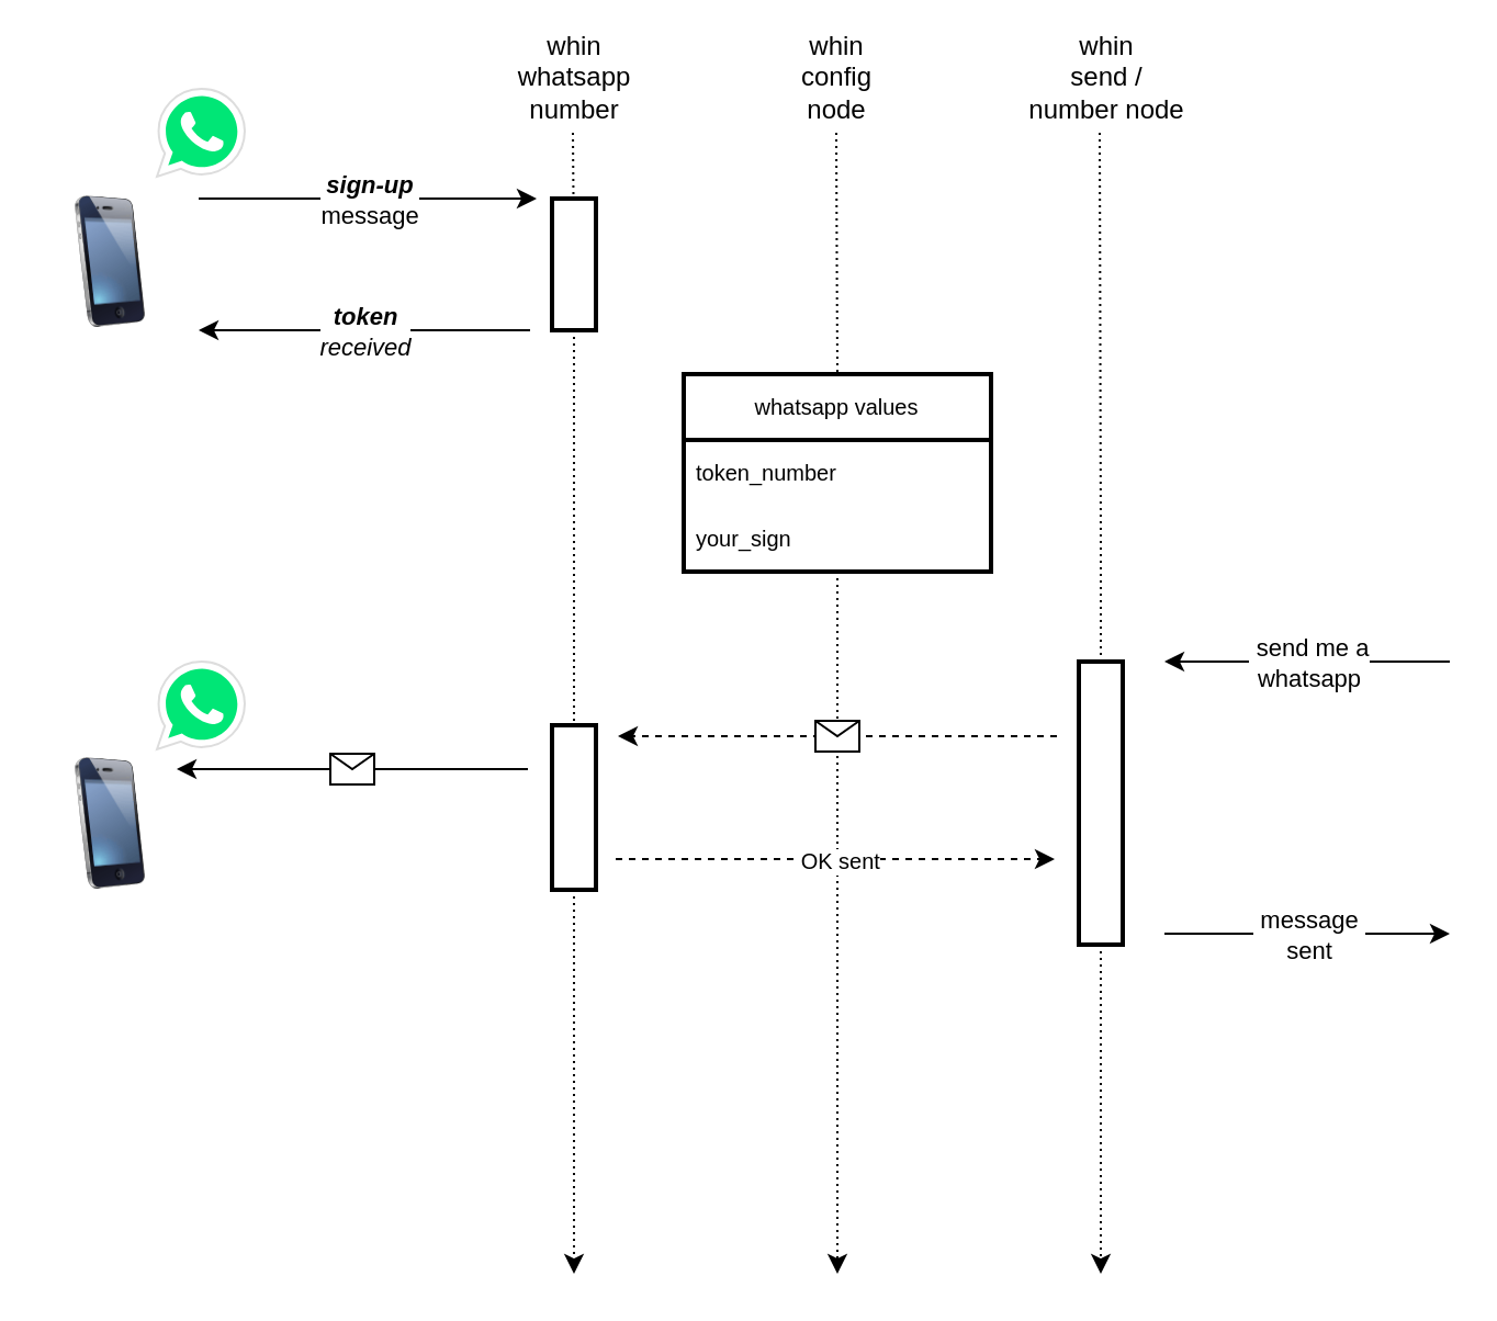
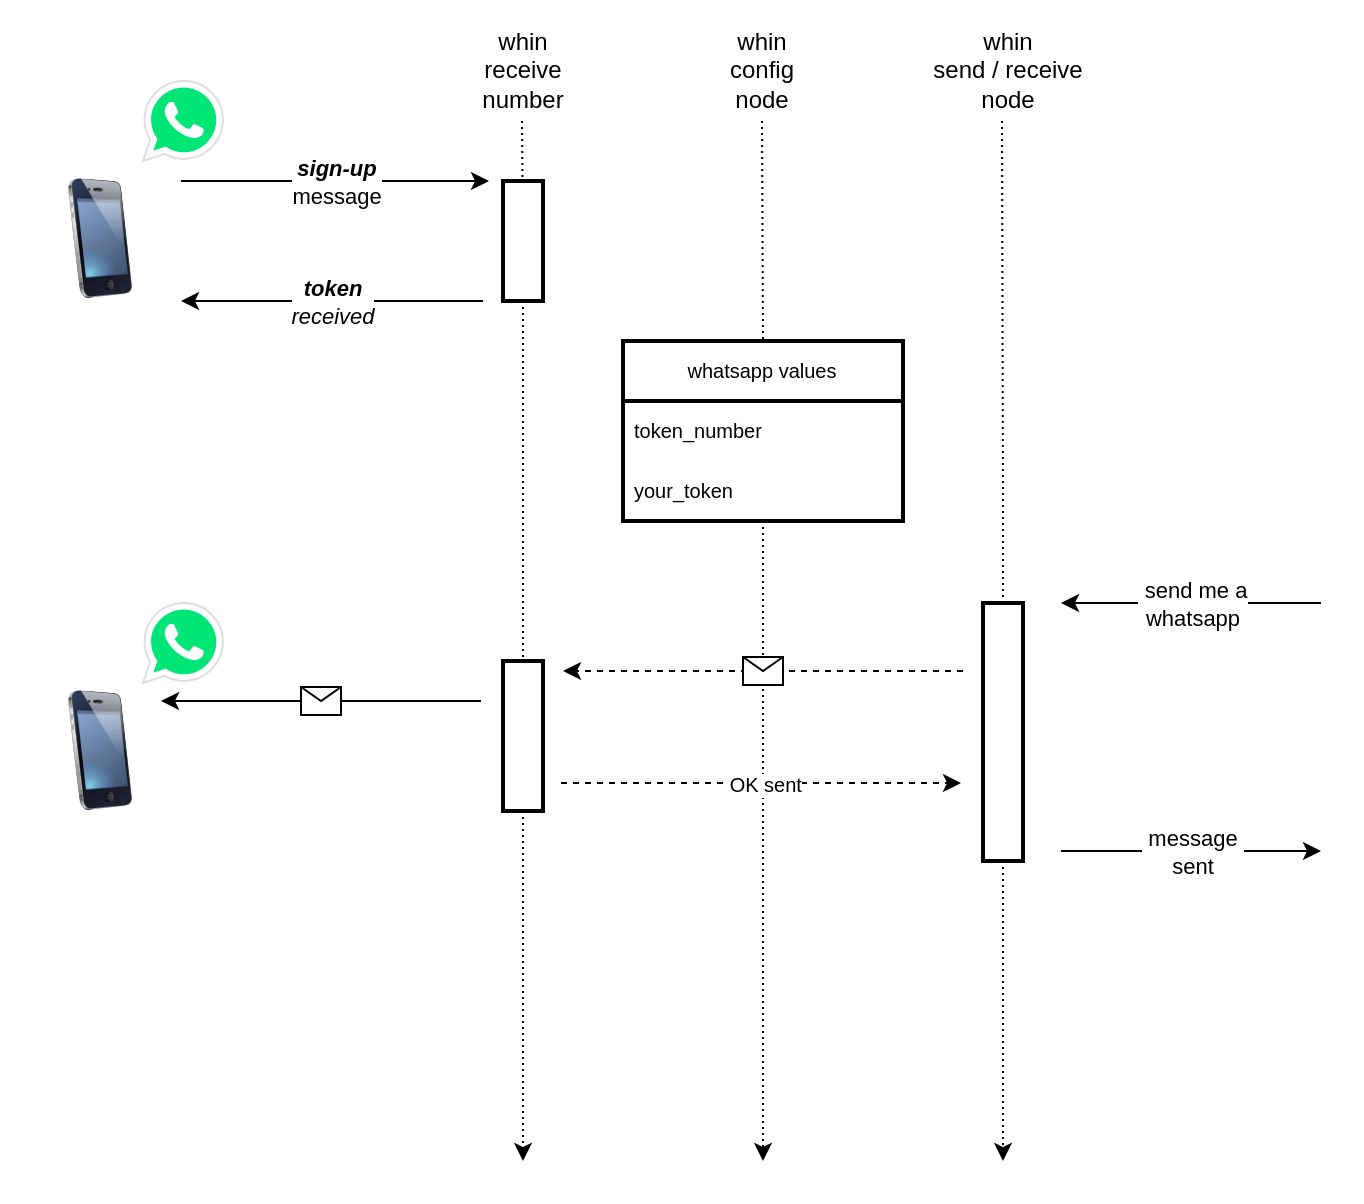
  <mxCell id="0" />
  <mxCell id="1" parent="0" />
  <mxCell id="2" value="" style="endArrow=classic;html=1;rounded=0;startArrow=none;dashed=1;dashPattern=1 2;strokeWidth=1;" edge="1" parent="1" source="3"><mxGeometry width="50" height="50" relative="1" as="geometry"><mxPoint x="260.5" y="60" as="sourcePoint" /><mxPoint x="261" y="580" as="targetPoint" /></mxGeometry></mxCell>
  <mxCell id="3" value="" style="verticalLabelPosition=bottom;verticalAlign=top;html=1;shape=mxgraph.basic.rect;fillColor2=none;strokeWidth=2;size=20;indent=5;" vertex="1" parent="1"><mxGeometry x="251" y="90" width="20" height="60" as="geometry" /></mxCell>
  <mxCell id="4" value="" style="endArrow=none;html=1;rounded=0;dashed=1;dashPattern=1 2;" edge="1" parent="1" target="3"><mxGeometry width="50" height="50" relative="1" as="geometry"><mxPoint x="260.5" y="60" as="sourcePoint" /><mxPoint x="260.5" y="660" as="targetPoint" /></mxGeometry></mxCell>
  <mxCell id="5" value="" style="endArrow=classic;html=1;rounded=0;startArrow=none;exitX=0.5;exitY=1;exitDx=0;exitDy=0;dashed=1;dashPattern=1 2;" edge="1" parent="1" source="25"><mxGeometry width="50" height="50" relative="1" as="geometry"><mxPoint x="381" y="250" as="sourcePoint" /><mxPoint x="381" y="580" as="targetPoint" /></mxGeometry></mxCell>
  <mxCell id="6" value="" style="endArrow=none;html=1;rounded=0;entryX=0.5;entryY=0;entryDx=0;entryDy=0;dashed=1;dashPattern=1 2;" edge="1" parent="1"><mxGeometry width="50" height="50" relative="1" as="geometry"><mxPoint x="380.5" y="60" as="sourcePoint" /><mxPoint x="381" y="170" as="targetPoint" /></mxGeometry></mxCell>
  <mxCell id="7" value="" style="endArrow=classic;html=1;rounded=0;startArrow=none;dashed=1;dashPattern=1 2;" edge="1" parent="1" source="8"><mxGeometry width="50" height="50" relative="1" as="geometry"><mxPoint x="500.5" y="60" as="sourcePoint" /><mxPoint x="501" y="580" as="targetPoint" /><Array as="points"><mxPoint x="501" y="510" /></Array></mxGeometry></mxCell>
  <mxCell id="8" value="" style="verticalLabelPosition=bottom;verticalAlign=top;html=1;shape=mxgraph.basic.rect;fillColor2=none;strokeWidth=2;size=20;indent=5;" vertex="1" parent="1"><mxGeometry x="491" y="301" width="20" height="129" as="geometry" /></mxCell>
  <mxCell id="9" value="" style="endArrow=none;html=1;rounded=0;dashed=1;dashPattern=1 2;" edge="1" parent="1" target="8"><mxGeometry width="50" height="50" relative="1" as="geometry"><mxPoint x="500.5" y="60" as="sourcePoint" /><mxPoint x="500.5" y="660" as="targetPoint" /><Array as="points"><mxPoint x="501" y="250" /></Array></mxGeometry></mxCell>
  <mxCell id="10" value="" style="endArrow=classic;html=1;rounded=0;" edge="1" parent="1"><mxGeometry relative="1" as="geometry"><mxPoint x="90" y="90" as="sourcePoint" /><mxPoint x="244" y="90" as="targetPoint" /></mxGeometry></mxCell>
  <mxCell id="11" value="&lt;div&gt;&lt;i&gt;&lt;b&gt;sign-up&lt;/b&gt;&lt;/i&gt;&lt;/div&gt;&lt;div&gt;message&lt;/div&gt;" style="edgeLabel;resizable=0;html=1;align=center;verticalAlign=middle;" connectable="0" vertex="1" parent="10"><mxGeometry relative="1" as="geometry" /></mxCell>
  <mxCell id="12" value="" style="endArrow=classic;html=1;rounded=0;" edge="1" parent="1"><mxGeometry relative="1" as="geometry"><mxPoint x="241" y="150" as="sourcePoint" /><mxPoint x="90" y="150" as="targetPoint" /></mxGeometry></mxCell>
  <mxCell id="13" value="&lt;div&gt;&lt;i&gt;&lt;b&gt;token&lt;/b&gt;&lt;/i&gt;&lt;/div&gt;&lt;div&gt;&lt;i&gt;received&lt;br&gt;&lt;b&gt;&lt;/b&gt;&lt;/i&gt;&lt;/div&gt;" style="edgeLabel;resizable=0;html=1;align=center;verticalAlign=middle;" connectable="0" vertex="1" parent="12"><mxGeometry relative="1" as="geometry" /></mxCell>
  <mxCell id="14" value="" style="dashed=0;outlineConnect=0;html=1;align=center;labelPosition=center;verticalLabelPosition=bottom;verticalAlign=top;shape=mxgraph.weblogos.whatsapp;fillColor=#00E676;strokeColor=#dddddd" vertex="1" parent="1"><mxGeometry x="71" y="40" width="40" height="40" as="geometry" /></mxCell>
  <mxCell id="15" value="" style="image;html=1;image=img/lib/clip_art/telecommunication/iPhone_128x128.png;aspect=fixed;" vertex="1" parent="1"><mxGeometry x="20" y="89" width="60" height="60" as="geometry" /></mxCell>
  <mxCell id="16" value="&lt;div style=&quot;font-size: 12px;&quot;&gt;whin &lt;br style=&quot;font-size: 12px;&quot;&gt;&lt;/div&gt;&lt;div style=&quot;font-size: 12px;&quot;&gt;config node&lt;/div&gt;" style="text;html=1;strokeColor=none;fillColor=none;align=center;verticalAlign=middle;whiteSpace=wrap;rounded=0;fontSize=12;" vertex="1" parent="1"><mxGeometry x="351" y="20" width="60" height="30" as="geometry" /></mxCell>
- <mxCell id="17" value="&lt;div style=&quot;font-size: 12px;&quot;&gt;whin &lt;br style=&quot;font-size: 12px;&quot;&gt;&lt;/div&gt;&lt;div style=&quot;font-size: 12px;&quot;&gt;whatsapp&lt;/div&gt;&lt;div style=&quot;font-size: 12px;&quot;&gt;number&lt;br style=&quot;font-size: 12px;&quot;&gt;&lt;/div&gt;" style="text;html=1;strokeColor=none;fillColor=none;align=center;verticalAlign=middle;whiteSpace=wrap;rounded=0;fontSize=12;" vertex="1" parent="1"><mxGeometry x="230.5" y="20" width="61" height="30" as="geometry" /></mxCell>
- <mxCell id="18" value="&lt;div style=&quot;font-size: 12px;&quot;&gt;whin &lt;br style=&quot;font-size: 12px;&quot;&gt;&lt;/div&gt;&lt;div style=&quot;font-size: 12px;&quot;&gt;send / number node&lt;/div&gt;" style="text;html=1;strokeColor=none;fillColor=none;align=center;verticalAlign=middle;whiteSpace=wrap;rounded=0;fontSize=12;" vertex="1" parent="1"><mxGeometry x="465" y="20" width="78" height="30" as="geometry" /></mxCell>
+ <mxCell id="17" value="&lt;div style=&quot;font-size: 12px;&quot;&gt;whin &lt;br style=&quot;font-size: 12px;&quot;&gt;&lt;/div&gt;&lt;div style=&quot;font-size: 12px;&quot;&gt;receive&lt;/div&gt;&lt;div style=&quot;font-size: 12px;&quot;&gt;number&lt;br style=&quot;font-size: 12px;&quot;&gt;&lt;/div&gt;" style="text;html=1;strokeColor=none;fillColor=none;align=center;verticalAlign=middle;whiteSpace=wrap;rounded=0;fontSize=12;" vertex="1" parent="1"><mxGeometry x="230.5" y="20" width="61" height="30" as="geometry" /></mxCell>
+ <mxCell id="18" value="&lt;div style=&quot;font-size: 12px;&quot;&gt;whin &lt;br style=&quot;font-size: 12px;&quot;&gt;&lt;/div&gt;&lt;div style=&quot;font-size: 12px;&quot;&gt;send / receive node&lt;/div&gt;" style="text;html=1;strokeColor=none;fillColor=none;align=center;verticalAlign=middle;whiteSpace=wrap;rounded=0;fontSize=12;" vertex="1" parent="1"><mxGeometry x="465" y="20" width="78" height="30" as="geometry" /></mxCell>
  <mxCell id="19" value="" style="image;html=1;image=img/lib/clip_art/telecommunication/iPhone_128x128.png;aspect=fixed;" vertex="1" parent="1"><mxGeometry x="20" y="345" width="60" height="60" as="geometry" /></mxCell>
  <mxCell id="20" value="" style="verticalLabelPosition=bottom;verticalAlign=top;html=1;shape=mxgraph.basic.rect;fillColor2=none;strokeWidth=2;size=20;indent=5;" vertex="1" parent="1"><mxGeometry x="251" y="330" width="20" height="75" as="geometry" /></mxCell>
  <mxCell id="21" value="" style="endArrow=classic;html=1;rounded=0;" edge="1" parent="1"><mxGeometry relative="1" as="geometry"><mxPoint x="660" y="301" as="sourcePoint" /><mxPoint x="530" y="301" as="targetPoint" /></mxGeometry></mxCell>
  <mxCell id="22" value="&lt;div&gt;&amp;nbsp;send me a &lt;br&gt;&lt;/div&gt;&lt;div&gt;whatsapp&lt;br&gt;&lt;/div&gt;" style="edgeLabel;resizable=0;html=1;align=center;verticalAlign=middle;" connectable="0" vertex="1" parent="21"><mxGeometry relative="1" as="geometry" /></mxCell>
  <mxCell id="23" value="" style="endArrow=classic;html=1;rounded=0;" edge="1" parent="1"><mxGeometry relative="1" as="geometry"><mxPoint x="530" y="425" as="sourcePoint" /><mxPoint x="660" y="425" as="targetPoint" /></mxGeometry></mxCell>
  <mxCell id="24" value="&amp;nbsp;message&amp;nbsp; &lt;br&gt;&lt;div&gt;sent&lt;/div&gt;" style="edgeLabel;resizable=0;html=1;align=center;verticalAlign=middle;" connectable="0" vertex="1" parent="23"><mxGeometry relative="1" as="geometry" /></mxCell>
  <mxCell id="25" value="whatsapp values" style="swimlane;fontStyle=0;childLayout=stackLayout;horizontal=1;startSize=30;horizontalStack=0;resizeParent=1;resizeParentMax=0;resizeLast=0;collapsible=1;marginBottom=0;fontSize=10;strokeWidth=2;" vertex="1" parent="1"><mxGeometry x="311" y="170" width="140" height="90" as="geometry" /></mxCell>
  <mxCell id="26" value="token_number" style="text;strokeColor=none;fillColor=none;align=left;verticalAlign=middle;spacingLeft=4;spacingRight=4;overflow=hidden;points=[[0,0.5],[1,0.5]];portConstraint=eastwest;rotatable=0;fontSize=10;" vertex="1" parent="25"><mxGeometry y="30" width="140" height="30" as="geometry" /></mxCell>
- <mxCell id="27" value="your_sign" style="text;strokeColor=none;fillColor=none;align=left;verticalAlign=middle;spacingLeft=4;spacingRight=4;overflow=hidden;points=[[0,0.5],[1,0.5]];portConstraint=eastwest;rotatable=0;fontSize=10;" vertex="1" parent="25"><mxGeometry y="60" width="140" height="30" as="geometry" /></mxCell>
+ <mxCell id="27" value="your_token" style="text;strokeColor=none;fillColor=none;align=left;verticalAlign=middle;spacingLeft=4;spacingRight=4;overflow=hidden;points=[[0,0.5],[1,0.5]];portConstraint=eastwest;rotatable=0;fontSize=10;" vertex="1" parent="25"><mxGeometry y="60" width="140" height="30" as="geometry" /></mxCell>
  <mxCell id="28" value="" style="endArrow=classic;html=1;rounded=0;fontSize=10;dashed=1;" edge="1" parent="1"><mxGeometry relative="1" as="geometry"><mxPoint x="481" y="335" as="sourcePoint" /><mxPoint x="281" y="335" as="targetPoint" /></mxGeometry></mxCell>
  <mxCell id="29" value="" style="shape=message;html=1;outlineConnect=0;fontSize=10;" vertex="1" parent="28"><mxGeometry width="20" height="14" relative="1" as="geometry"><mxPoint x="-10" y="-7" as="offset" /></mxGeometry></mxCell>
  <mxCell id="30" value="" style="endArrow=classic;html=1;rounded=0;fontSize=10;entryX=1;entryY=0.25;entryDx=0;entryDy=0;" edge="1" parent="1"><mxGeometry relative="1" as="geometry"><mxPoint x="240" y="350" as="sourcePoint" /><mxPoint x="80" y="350" as="targetPoint" /><Array as="points"><mxPoint x="170" y="350" /></Array></mxGeometry></mxCell>
  <mxCell id="31" value="" style="shape=message;html=1;outlineConnect=0;fontSize=10;" vertex="1" parent="30"><mxGeometry width="20" height="14" relative="1" as="geometry"><mxPoint x="-10" y="-7" as="offset" /></mxGeometry></mxCell>
  <mxCell id="32" value="" style="endArrow=classic;html=1;rounded=0;fontSize=10;dashed=1;" edge="1" parent="1"><mxGeometry relative="1" as="geometry"><mxPoint x="280" y="391" as="sourcePoint" /><mxPoint x="480" y="391" as="targetPoint" /><Array as="points"><mxPoint x="370" y="391" /></Array></mxGeometry></mxCell>
  <mxCell id="33" value="&amp;nbsp;OK sent " style="edgeLabel;resizable=0;html=1;align=center;verticalAlign=middle;fontSize=10;" connectable="0" vertex="1" parent="32"><mxGeometry relative="1" as="geometry" /></mxCell>
  <mxCell id="34" value="" style="dashed=0;outlineConnect=0;html=1;align=center;labelPosition=center;verticalLabelPosition=bottom;verticalAlign=top;shape=mxgraph.weblogos.whatsapp;fillColor=#00E676;strokeColor=#dddddd" vertex="1" parent="1"><mxGeometry x="71" y="301" width="40" height="40" as="geometry" /></mxCell>
